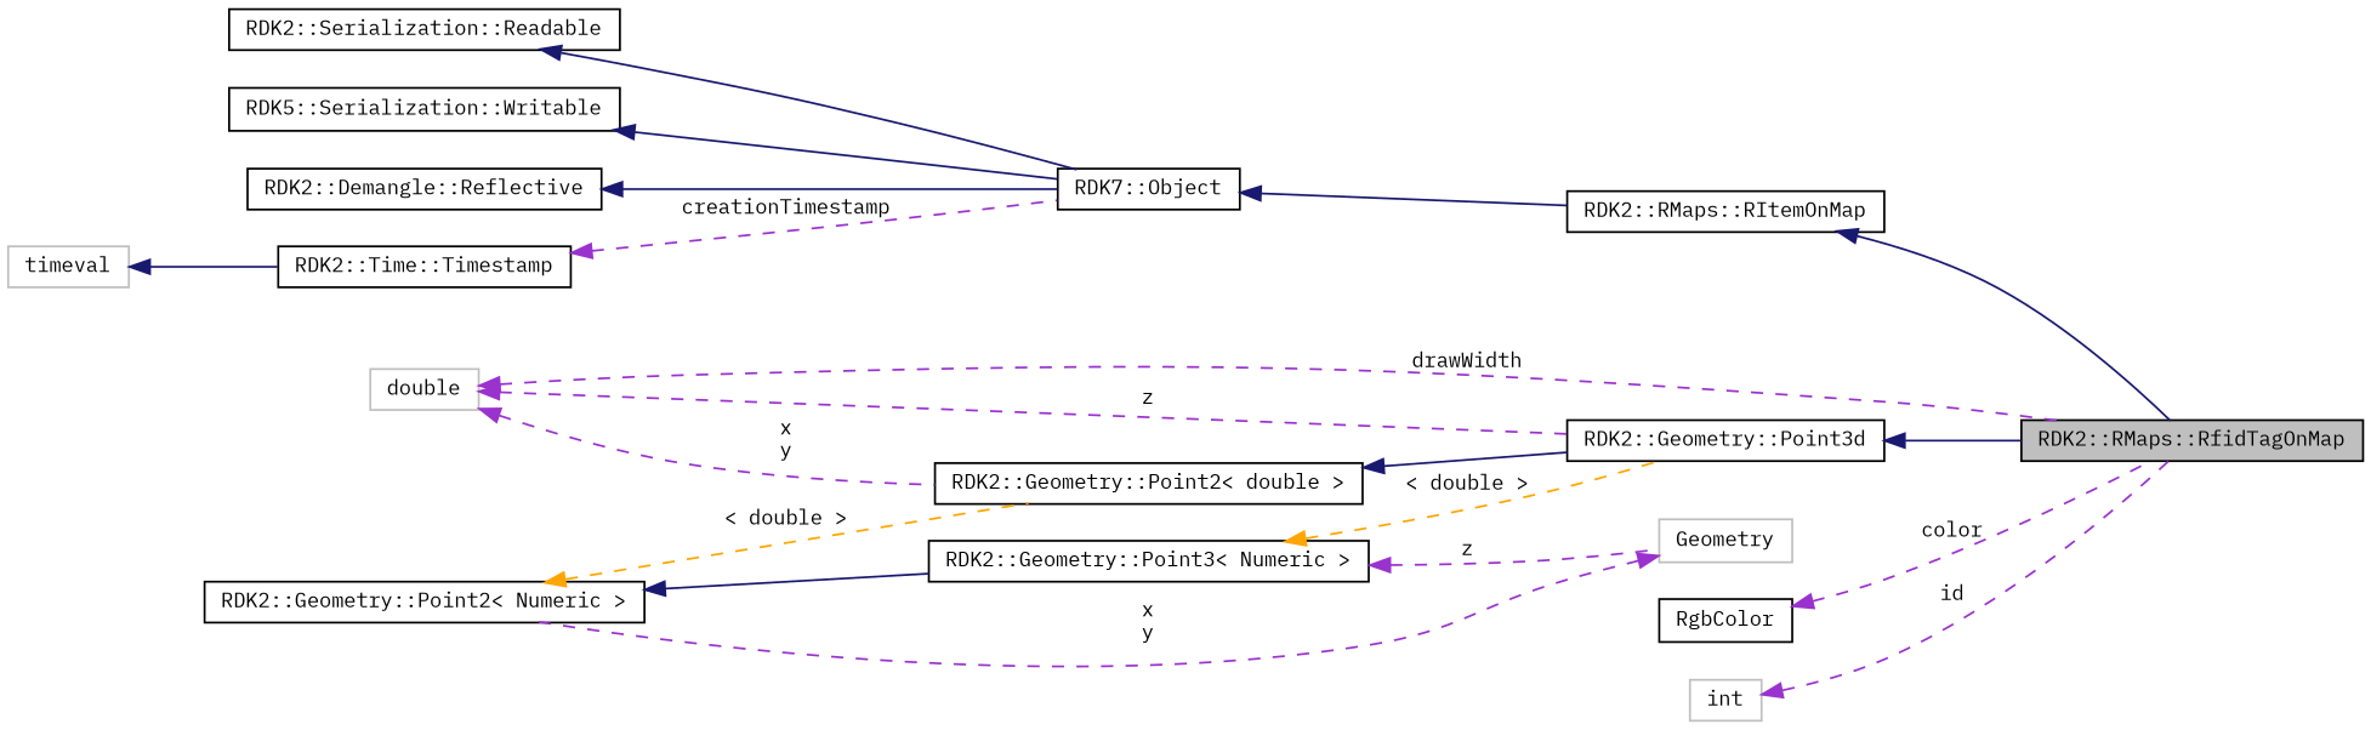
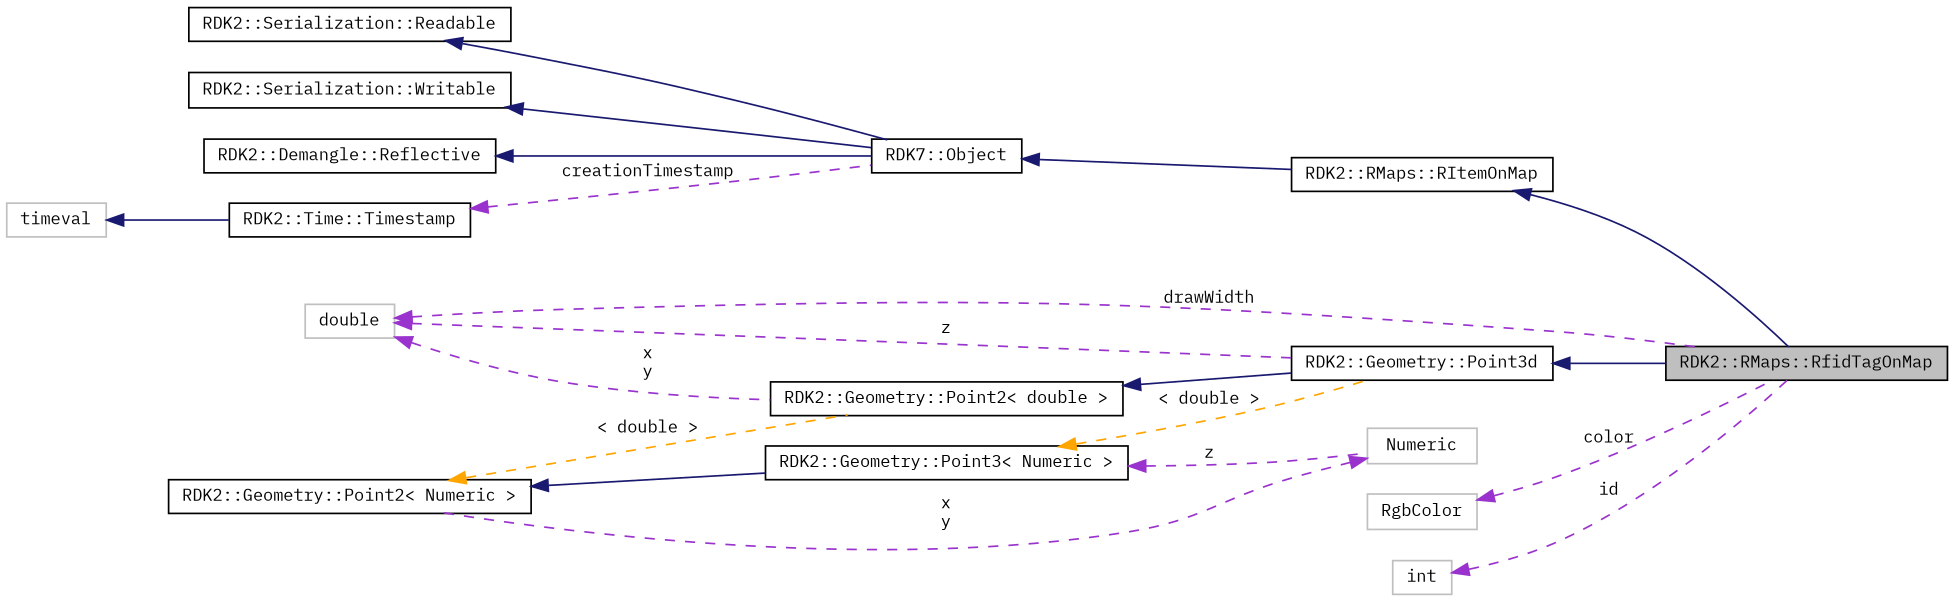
  digraph {
    fontname="IBM Plex Mono"
    rankdir=LR
    node [color=black fillcolor=white fontname="IBM Plex Mono" fontsize=10 shape=record style=filled]
    edge [color=midnightblue dir=back fontname="IBM Plex Mono" fontsize=10 labelfontname="FreeSans.ttf" labelfontsize=10 style=dashed]
    n1 [fillcolor=grey75 fontcolor=black height=0.2 label="RDK2::RMaps::RfidTagOnMap" width=0.4]
    n2 [height=0.2 label="RDK2::RMaps::RItemOnMap" width=0.4]
    n3 [height=0.2 label="RDK7::Object" width=0.4]
    n4 [height=0.2 label="RDK2::Serialization::Readable" width=0.4]
-   n5 [height=0.2 label="RDK5::Serialization::Writable" width=0.4]
+   n5 [height=0.2 label="RDK2::Serialization::Writable" width=0.4]
    n6 [height=0.2 label="RDK2::Demangle::Reflective" width=0.4]
    n7 [height=0.2 label="RDK2::Time::Timestamp" width=0.4]
    n8 [color=grey75 height=0.2 label=timeval width=0.4]
    n9 [height=0.2 label="RDK2::Geometry::Point3d" width=0.4]
    n10 [height=0.2 label="RDK2::Geometry::Point2\< double \>" width=0.4]
    n11 [color=grey75 height=0.2 label=double width=0.4]
    n12 [height=0.2 label="RDK2::Geometry::Point2\< Numeric \>" width=0.4]
    n13 [height=0.2 label="RDK2::Geometry::Point3\< Numeric \>" width=0.4]
-   n14 [color=grey75 height=0.2 label=Geometry width=0.4]
-   n15 [height=0.2 label=RgbColor width=0.4]
+   n14 [color=grey75 height=0.2 label=Numeric width=0.4]
+   n15 [color=grey75 height=0.2 label=RgbColor width=0.4]
    n16 [color=grey75 height=0.2 label=int width=0.4]
    n2 -> n1 [style=solid]
    n3 -> n2 [style=solid]
    n4 -> n3 [style=solid]
    n5 -> n3 [style=solid]
    n6 -> n3 [style=solid]
    n7 -> n3 [color=darkorchid3 label=creationTimestamp]
    n8 -> n7 [style=solid]
    n9 -> n1 [style=solid]
    n10 -> n9 [style=solid]
    n11 -> n1 [color=darkorchid3 label=drawWidth]
    n11 -> n9 [color=darkorchid3 label=z]
    n11 -> n10 [color=darkorchid3 label="x\ny"]
    n12 -> n10 [color=orange label="\< double \>"]
    n12 -> n13 [style=solid]
    n13 -> n9 [color=orange label="\< double \>"]
    n13 -> n14 [color=darkorchid3 label=z]
    n14 -> n12 [color=darkorchid3 label="x\ny"]
    n15 -> n1 [color=darkorchid3 label=color]
    n16 -> n1 [color=darkorchid3 label=id]
  }
